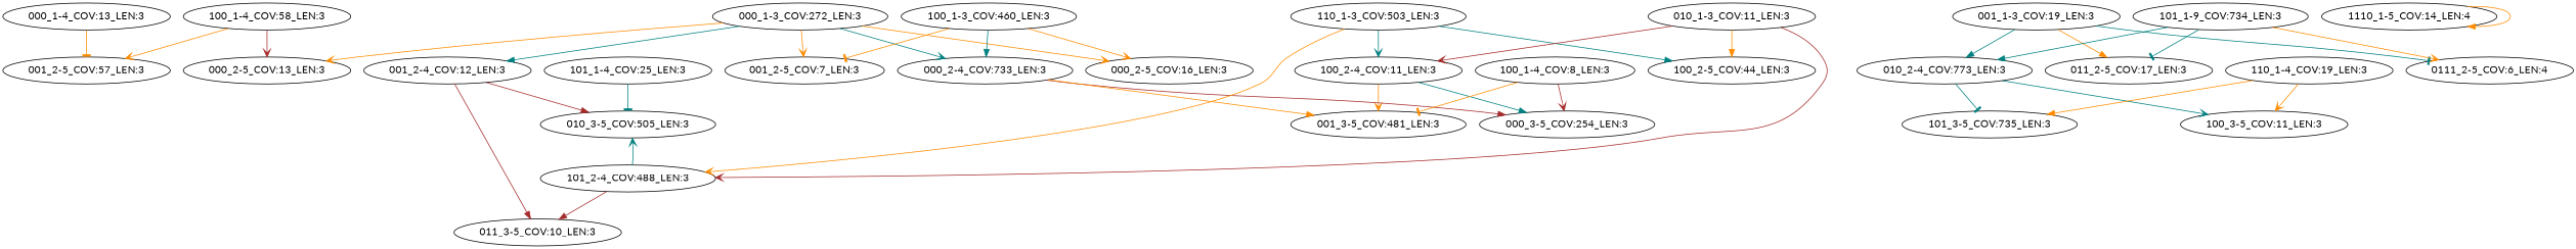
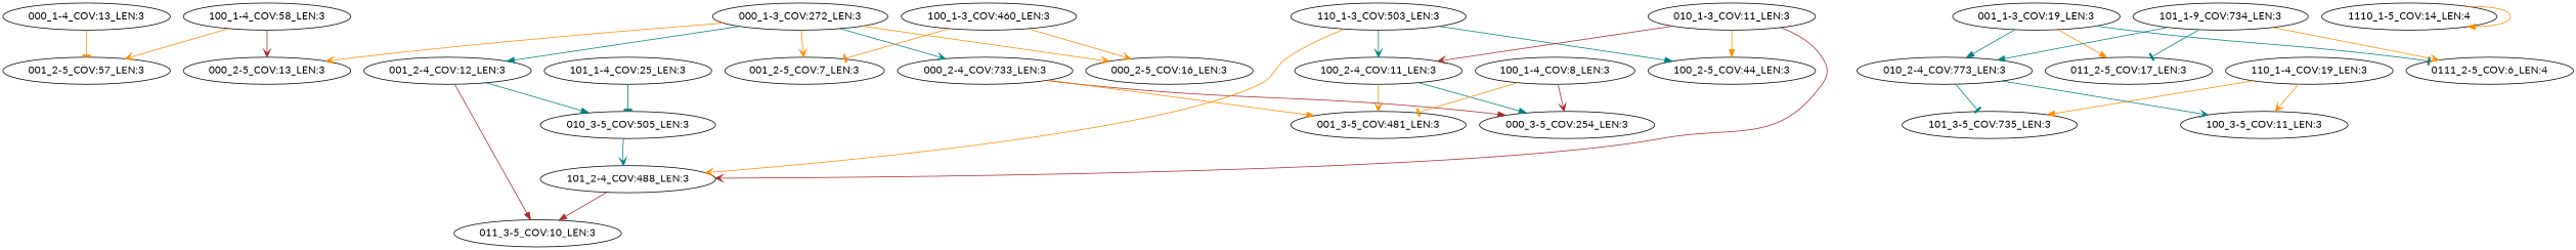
  digraph {
    fontname=Lato
    node [fontname=Lato]
    edge [arrowhead=vee color=darkorange fontname=Lato]
    "100_1-4_COV:58_LEN:3"
    "001_2-5_COV:57_LEN:3"
    "000_2-5_COV:13_LEN:3"
    "001_2-4_COV:12_LEN:3"
    "011_3-5_COV:10_LEN:3"
    "010_3-5_COV:505_LEN:3"
    "100_2-4_COV:11_LEN:3"
    "000_3-5_COV:254_LEN:3"
    "001_3-5_COV:481_LEN:3"
    "001_1-3_COV:19_LEN:3"
    "011_2-5_COV:17_LEN:3"
    "0111_2-5_COV:6_LEN:4"
    "010_2-4_COV:773_LEN:3"
    "101_3-5_COV:735_LEN:3"
    "100_3-5_COV:11_LEN:3"
    "000_1-4_COV:13_LEN:3"
    "110_1-4_COV:19_LEN:3"
    "000_2-4_COV:733_LEN:3"
    "110_1-3_COV:503_LEN:3"
    "100_2-5_COV:44_LEN:3"
    "101_2-4_COV:488_LEN:3"
    n22 [label="101_1-9_COV:734_LEN:3"]
    "000_1-3_COV:272_LEN:3"
    "001_2-5_COV:7_LEN:3"
    "000_2-5_COV:16_LEN:3"
    "101_1-4_COV:25_LEN:3"
    "1110_1-5_COV:14_LEN:4"
    "100_1-3_COV:460_LEN:3"
    "010_1-3_COV:11_LEN:3"
    "100_1-4_COV:8_LEN:3"
    "100_1-4_COV:58_LEN:3" -> "001_2-5_COV:57_LEN:3"
    "100_1-4_COV:58_LEN:3" -> "000_2-5_COV:13_LEN:3" [color=brown]
    "001_2-4_COV:12_LEN:3" -> "011_3-5_COV:10_LEN:3" [arrowhead=normal color=brown]
-   "001_2-4_COV:12_LEN:3" -> "010_3-5_COV:505_LEN:3" [arrowhead=normal color=brown]
+   "001_2-4_COV:12_LEN:3" -> "010_3-5_COV:505_LEN:3" [arrowhead=normal color=teal]
    "100_2-4_COV:11_LEN:3" -> "000_3-5_COV:254_LEN:3" [arrowhead=normal color=teal]
    "100_2-4_COV:11_LEN:3" -> "001_3-5_COV:481_LEN:3"
    "001_1-3_COV:19_LEN:3" -> "011_2-5_COV:17_LEN:3" [arrowhead=normal]
    "001_1-3_COV:19_LEN:3" -> "0111_2-5_COV:6_LEN:4" [arrowhead=tee color=teal]
    "001_1-3_COV:19_LEN:3" -> "010_2-4_COV:773_LEN:3" [arrowhead=normal color=teal]
    "010_2-4_COV:773_LEN:3" -> "101_3-5_COV:735_LEN:3" [arrowhead=tee color=teal]
    "010_2-4_COV:773_LEN:3" -> "100_3-5_COV:11_LEN:3" [color=teal]
    "000_1-4_COV:13_LEN:3" -> "001_2-5_COV:57_LEN:3" [arrowhead=tee]
    "110_1-4_COV:19_LEN:3" -> "101_3-5_COV:735_LEN:3" [arrowhead=normal]
    "110_1-4_COV:19_LEN:3" -> "100_3-5_COV:11_LEN:3"
    "000_2-4_COV:733_LEN:3" -> "000_3-5_COV:254_LEN:3" [arrowhead=normal color=brown]
    "000_2-4_COV:733_LEN:3" -> "001_3-5_COV:481_LEN:3" [arrowhead=normal]
    "110_1-3_COV:503_LEN:3" -> "100_2-4_COV:11_LEN:3" [color=teal]
    "110_1-3_COV:503_LEN:3" -> "100_2-5_COV:44_LEN:3" [arrowhead=normal color=teal]
    "110_1-3_COV:503_LEN:3" -> "101_2-4_COV:488_LEN:3"
    "101_2-4_COV:488_LEN:3" -> "011_3-5_COV:10_LEN:3" [arrowhead=normal color=brown]
-   "101_2-4_COV:488_LEN:3" -> "010_3-5_COV:505_LEN:3" [color=teal]
+   "010_3-5_COV:505_LEN:3" -> "101_2-4_COV:488_LEN:3" [color=teal]
    n22 -> "011_2-5_COV:17_LEN:3" [arrowhead=tee color=teal]
    n22 -> "0111_2-5_COV:6_LEN:4"
    n22 -> "010_2-4_COV:773_LEN:3" [arrowhead=normal color=teal]
    "000_1-3_COV:272_LEN:3" -> "000_2-5_COV:13_LEN:3"
    "000_1-3_COV:272_LEN:3" -> "001_2-4_COV:12_LEN:3" [arrowhead=normal color=teal]
    "000_1-3_COV:272_LEN:3" -> "000_2-4_COV:733_LEN:3" [color=teal]
    "000_1-3_COV:272_LEN:3" -> "001_2-5_COV:7_LEN:3"
    "000_1-3_COV:272_LEN:3" -> "000_2-5_COV:16_LEN:3"
    "101_1-4_COV:25_LEN:3" -> "010_3-5_COV:505_LEN:3" [arrowhead=tee color=teal]
    "1110_1-5_COV:14_LEN:4" -> "1110_1-5_COV:14_LEN:4" [arrowhead=normal]
-   "100_1-3_COV:460_LEN:3" -> "000_2-4_COV:733_LEN:3" [arrowhead=normal color=teal]
    "100_1-3_COV:460_LEN:3" -> "001_2-5_COV:7_LEN:3" [arrowhead=tee]
    "100_1-3_COV:460_LEN:3" -> "000_2-5_COV:16_LEN:3"
    "010_1-3_COV:11_LEN:3" -> "100_2-4_COV:11_LEN:3" [color=brown]
    "010_1-3_COV:11_LEN:3" -> "100_2-5_COV:44_LEN:3" [arrowhead=normal]
    "010_1-3_COV:11_LEN:3" -> "101_2-4_COV:488_LEN:3" [color=brown]
    "100_1-4_COV:8_LEN:3" -> "000_3-5_COV:254_LEN:3" [color=brown]
    "100_1-4_COV:8_LEN:3" -> "001_3-5_COV:481_LEN:3" [arrowhead=tee]
  }
